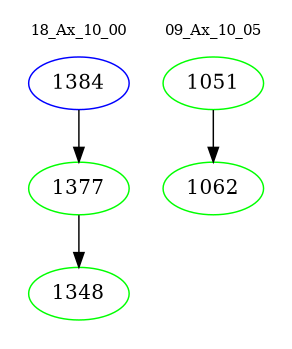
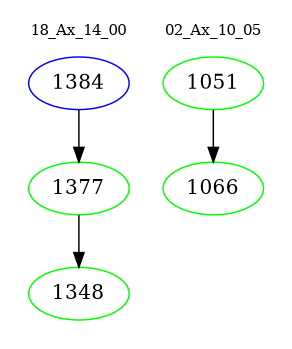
  digraph {
    node [color=green]
    edge [color=black]
    n1 [label=1377]
    n2 [label=1348]
    n3 [color=blue label=1384]
    n4 [label=1051]
-   n5 [label=1062]
+   n5 [label=1066]
    subgraph cluster_1 {
      color=white
      fontsize=10
-     label="18_Ax_10_00"
+     label="18_Ax_14_00"
      n1
      n2
      n3
    }
    subgraph cluster_2 {
      color=white
      fontsize=10
-     label="09_Ax_10_05"
+     label="02_Ax_10_05"
      n4
      n5
    }
    n1 -> n2
    n3 -> n1
    n4 -> n5
  }
